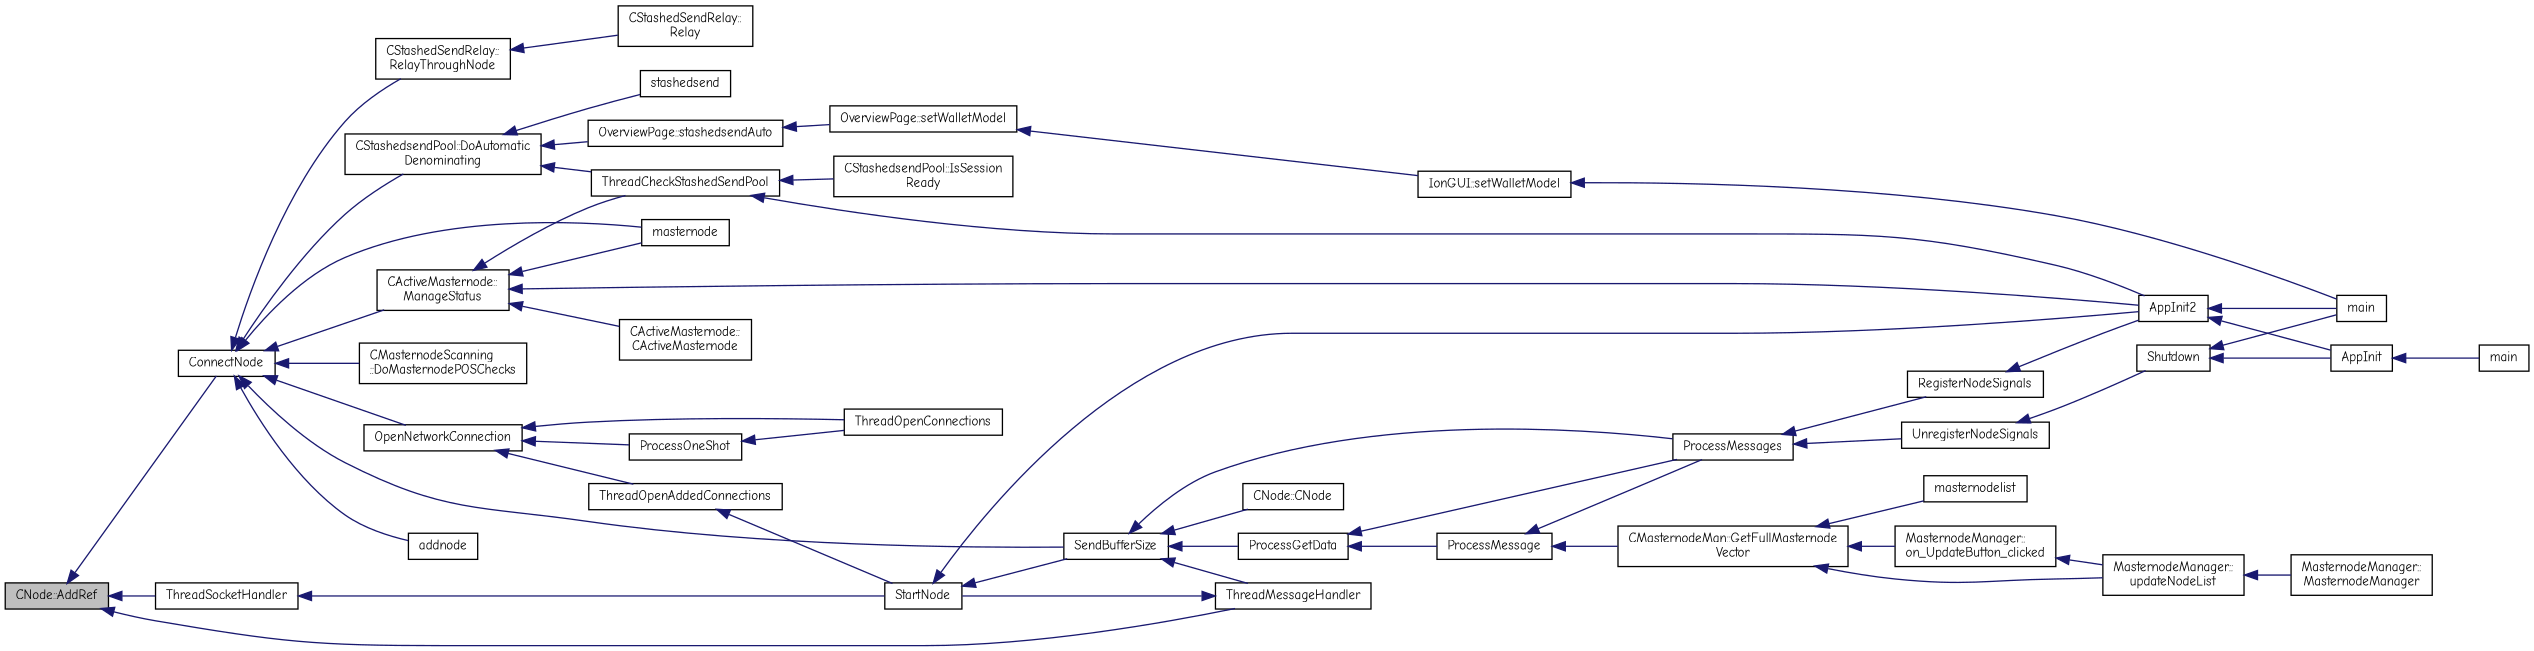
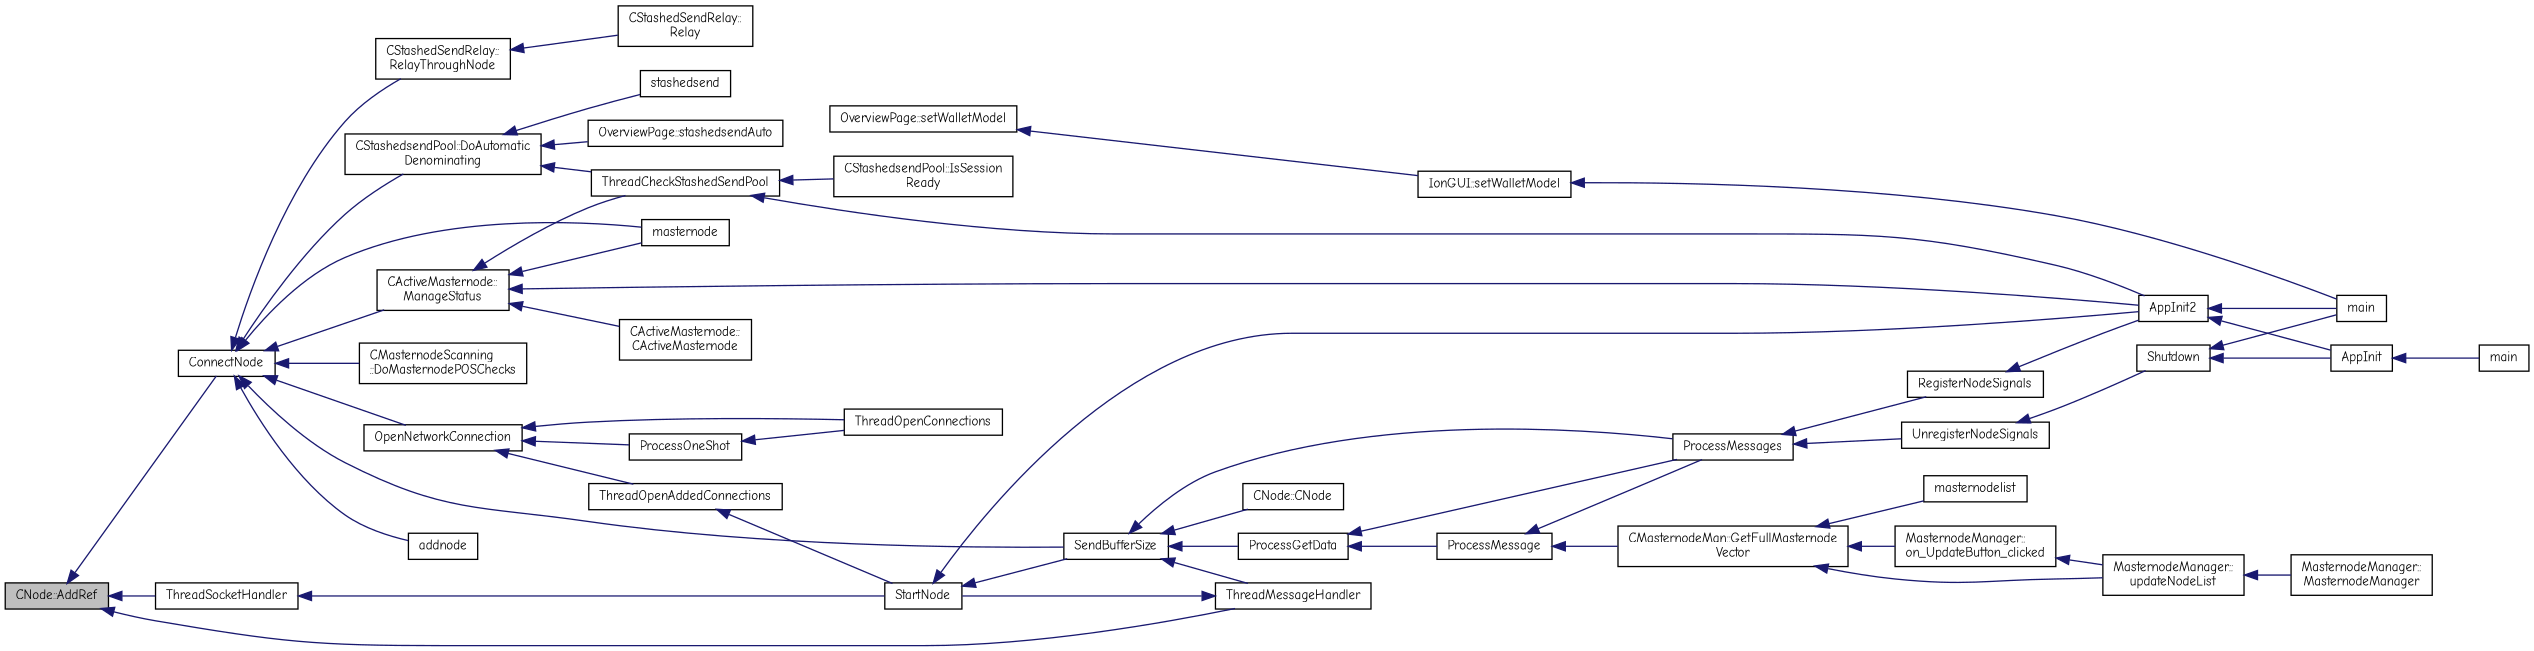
  digraph {
    fontname="Comic Neue"
    rankdir=LR
    node [color=black fillcolor=white fontname="Comic Neue" fontsize=10 shape=record style=filled]
    edge [color=midnightblue dir=back fontname="Comic Neue" fontsize=10 labelfontname=Helvetica labelfontsize=10 style=solid]
    n1 [fillcolor=grey75 fontcolor=black height=0.2 label="CNode::AddRef" width=0.4]
    n2 [height=0.2 label=ConnectNode width=0.4]
    n3 [height=0.2 label=ThreadMessageHandler width=0.4]
    n4 [height=0.2 label=ThreadSocketHandler width=0.4]
    n5 [height=0.2 label="CActiveMasternode::\lManageStatus" width=0.4]
    n6 [height=0.2 label=masternode width=0.4]
    n7 [height=0.2 label="CMasternodeScanning\l::DoMasternodePOSChecks" width=0.4]
    n8 [height=0.2 label=OpenNetworkConnection width=0.4]
    n9 [height=0.2 label=SendBufferSize width=0.4]
    n10 [height=0.2 label=addnode width=0.4]
    n11 [height=0.2 label="CStashedSendRelay::\lRelayThroughNode" width=0.4]
    n12 [height=0.2 label="CStashedsendPool::DoAutomatic\lDenominating" width=0.4]
    n13 [height=0.2 label=StartNode width=0.4]
    n14 [height=0.2 label="CActiveMasternode::\lCActiveMasternode" width=0.4]
    n15 [height=0.2 label=AppInit2 width=0.4]
    n16 [height=0.2 label=ThreadCheckStashedSendPool width=0.4]
    n17 [height=0.2 label=ProcessOneShot width=0.4]
    n18 [height=0.2 label=ThreadOpenConnections width=0.4]
    n19 [height=0.2 label=ThreadOpenAddedConnections width=0.4]
    n20 [height=0.2 label=ProcessGetData width=0.4]
    n21 [height=0.2 label=ProcessMessages width=0.4]
    n22 [height=0.2 label="CNode::CNode" width=0.4]
    n23 [height=0.2 label="CStashedSendRelay::\lRelay" width=0.4]
    n24 [height=0.2 label="OverviewPage::stashedsendAuto" width=0.4]
    n25 [height=0.2 label=stashedsend width=0.4]
    n26 [height=0.2 label=AppInit width=0.4]
    n27 [height=0.2 label=main width=0.4]
    n28 [height=0.2 label="CStashedsendPool::IsSession\lReady" width=0.4]
    n29 [height=0.2 label=main width=0.4]
    n30 [height=0.2 label=ProcessMessage width=0.4]
    n31 [height=0.2 label=RegisterNodeSignals width=0.4]
    n32 [height=0.2 label=UnregisterNodeSignals width=0.4]
    n33 [height=0.2 label="CMasternodeMan::GetFullMasternode\lVector" width=0.4]
    n34 [height=0.2 label="MasternodeManager::\lupdateNodeList" width=0.4]
    n35 [height=0.2 label="MasternodeManager::\lon_UpdateButton_clicked" width=0.4]
    n36 [height=0.2 label=masternodelist width=0.4]
    n37 [height=0.2 label=Shutdown width=0.4]
    n38 [height=0.2 label="MasternodeManager::\lMasternodeManager" width=0.4]
    n39 [height=0.2 label="OverviewPage::setWalletModel" width=0.4]
    n40 [height=0.2 label="IonGUI::setWalletModel" width=0.4]
    n1 -> n2
    n1 -> n3
    n1 -> n4
    n2 -> n5
    n2 -> n6
    n2 -> n7
    n2 -> n8
    n2 -> n9
    n2 -> n10
    n2 -> n11
    n2 -> n12
    n3 -> n13
    n4 -> n13
    n5 -> n6
    n5 -> n14
    n5 -> n15
    n5 -> n16
    n8 -> n17
    n8 -> n18
    n8 -> n19
    n9 -> n3
    n9 -> n20
    n9 -> n21
    n9 -> n22
    n11 -> n23
    n12 -> n16
    n12 -> n24
    n12 -> n25
    n13 -> n9
    n13 -> n15
    n15 -> n26
    n15 -> n27
    n16 -> n15
    n16 -> n28
    n17 -> n18
    n19 -> n13
    n20 -> n21
    n20 -> n30
    n21 -> n31
    n21 -> n32
-   n24 -> n39
    n26 -> n29
    n30 -> n21
    n30 -> n33
    n31 -> n15
    n32 -> n37
    n33 -> n34
    n33 -> n35
    n33 -> n36
    n34 -> n38
    n35 -> n34
    n37 -> n26
    n37 -> n27
    n39 -> n40
    n40 -> n27
  }
